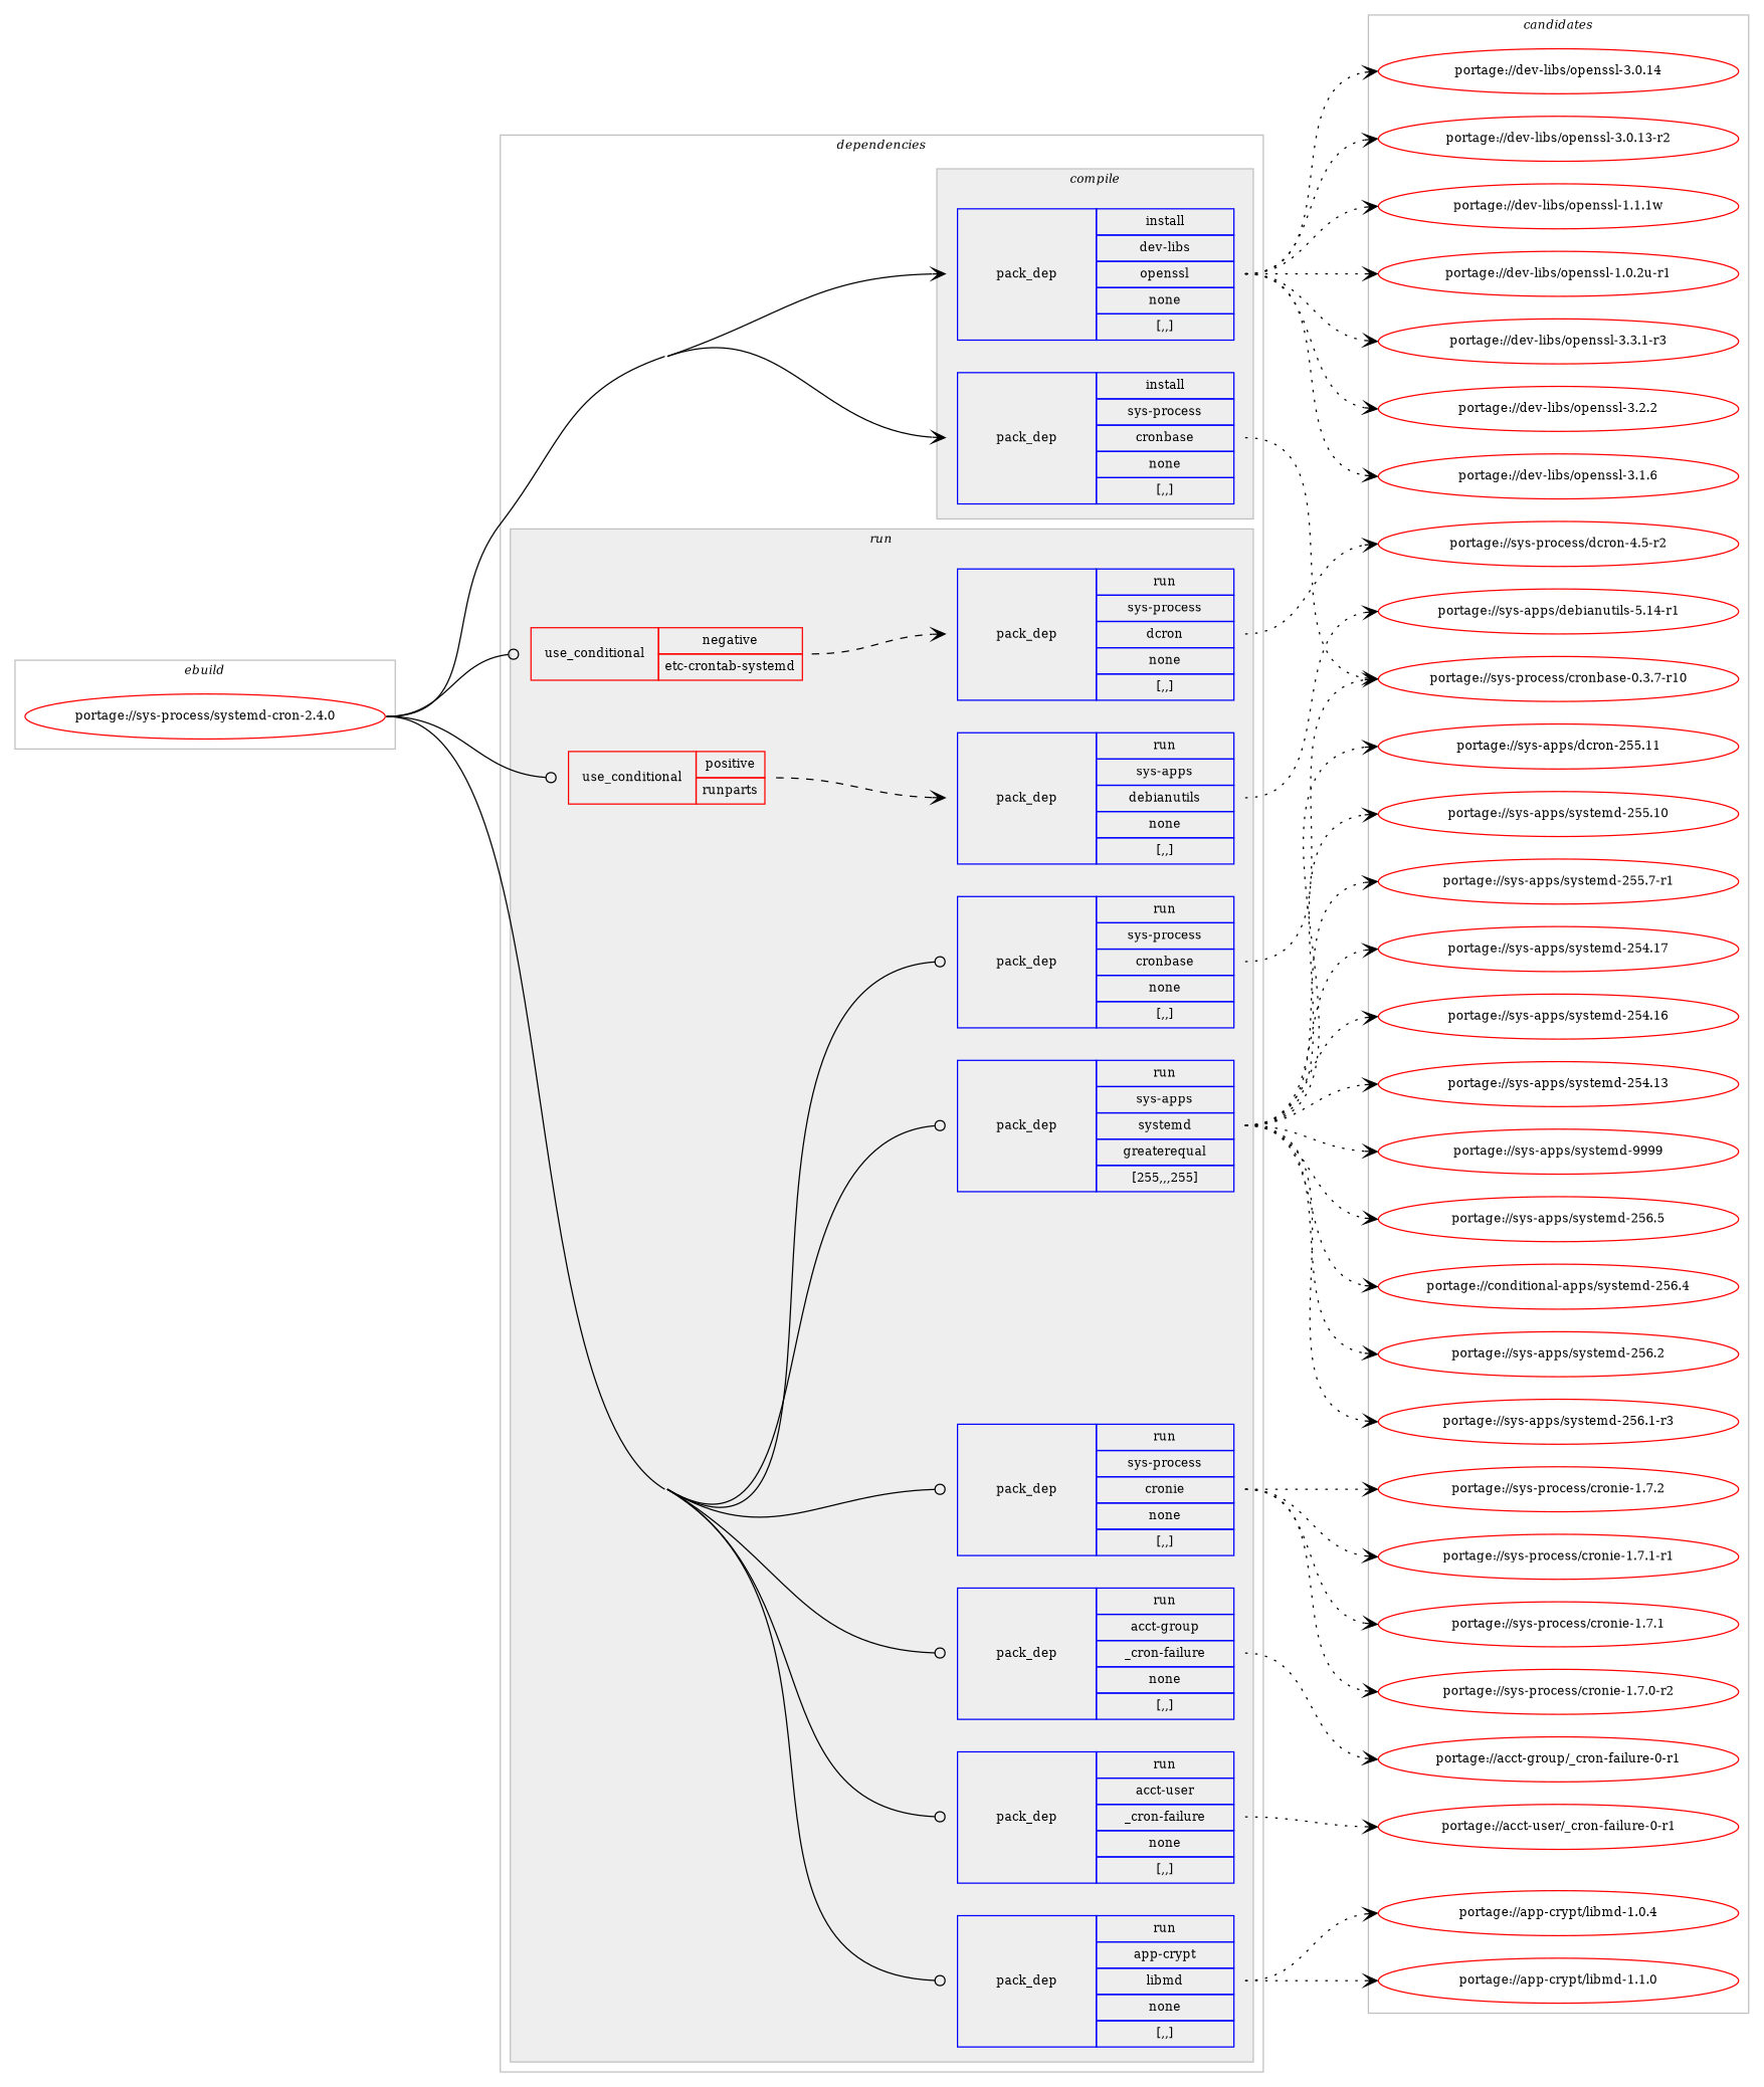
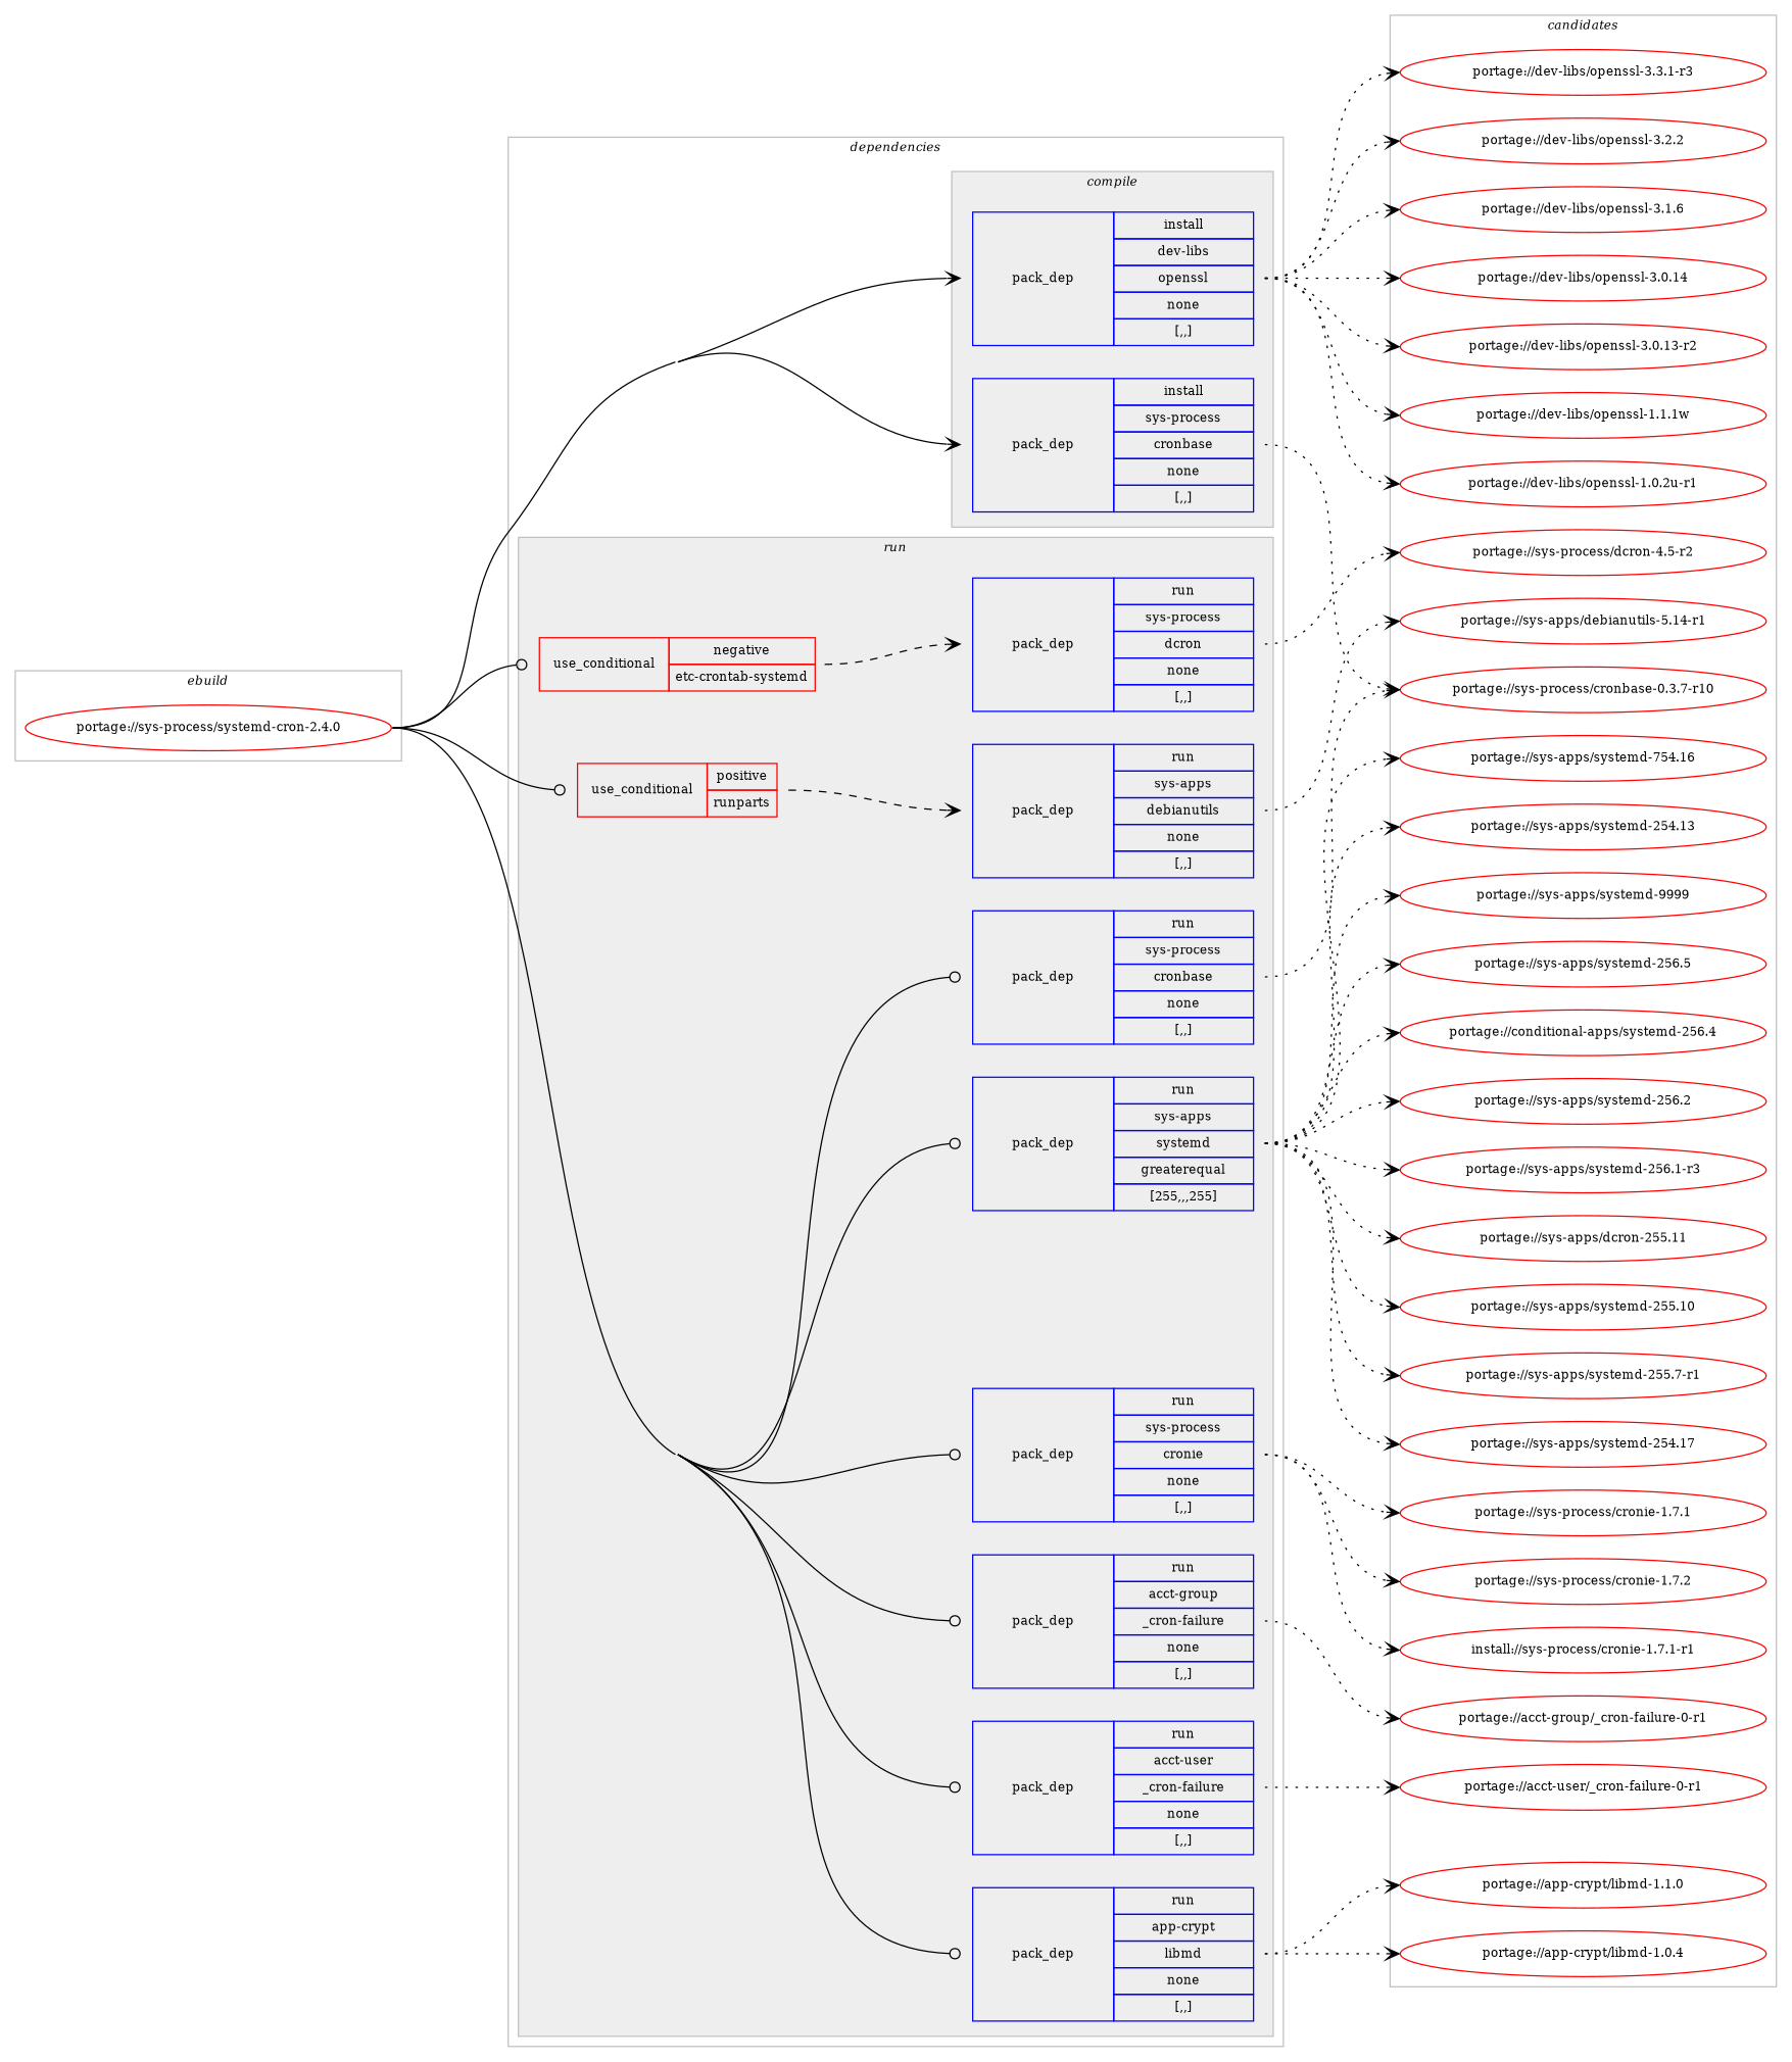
  digraph {
    compound=true
    concentrate=true
    fontname="DejaVu Serif"
    fontsize=10
    newrank=true
    rankdir=LR
    ranksep=1.5
    node [color=red fontname="DejaVu Serif" fontsize=10]
    edge [arrowhead=vee fontname="DejaVu Serif" headport=w style=dotted tailport=e weight=100]
    n1 [label="portage://sys-process/systemd-cron-2.4.0" width=4]
    n2 [color=blue label=<<TABLE BORDER="0" CELLBORDER="1" CELLSPACING="0" CELLPADDING="4" WIDTH="220"><TR><TD ROWSPAN="6" CELLPADDING="30">pack_dep</TD></TR><TR><TD WIDTH="110">install</TD></TR><TR><TD>dev-libs</TD></TR><TR><TD>openssl</TD></TR><TR><TD>none</TD></TR><TR><TD>[,,]</TD></TR></TABLE>> shape=none]
    n3 [color=blue label=<<TABLE BORDER="0" CELLBORDER="1" CELLSPACING="0" CELLPADDING="4" WIDTH="220"><TR><TD ROWSPAN="6" CELLPADDING="30">pack_dep</TD></TR><TR><TD WIDTH="110">install</TD></TR><TR><TD>sys-process</TD></TR><TR><TD>cronbase</TD></TR><TR><TD>none</TD></TR><TR><TD>[,,]</TD></TR></TABLE>> shape=none]
    n4 [color=blue label=<<TABLE BORDER="0" CELLBORDER="1" CELLSPACING="0" CELLPADDING="4" WIDTH="220"><TR><TD ROWSPAN="6" CELLPADDING="30">pack_dep</TD></TR><TR><TD WIDTH="110">run</TD></TR><TR><TD>sys-process</TD></TR><TR><TD>dcron</TD></TR><TR><TD>none</TD></TR><TR><TD>[,,]</TD></TR></TABLE>> shape=none]
    n5 [label=<<TABLE BORDER="0" CELLBORDER="1" CELLSPACING="0" CELLPADDING="4"><TR><TD ROWSPAN="3" CELLPADDING="10">use_conditional</TD></TR><TR><TD>negative</TD></TR><TR><TD>etc-crontab-systemd</TD></TR></TABLE>> shape=none]
    n6 [color=blue label=<<TABLE BORDER="0" CELLBORDER="1" CELLSPACING="0" CELLPADDING="4" WIDTH="220"><TR><TD ROWSPAN="6" CELLPADDING="30">pack_dep</TD></TR><TR><TD WIDTH="110">run</TD></TR><TR><TD>sys-apps</TD></TR><TR><TD>debianutils</TD></TR><TR><TD>none</TD></TR><TR><TD>[,,]</TD></TR></TABLE>> shape=none]
    n7 [label=<<TABLE BORDER="0" CELLBORDER="1" CELLSPACING="0" CELLPADDING="4"><TR><TD ROWSPAN="3" CELLPADDING="10">use_conditional</TD></TR><TR><TD>positive</TD></TR><TR><TD>runparts</TD></TR></TABLE>> shape=none]
    n8 [color=blue label=<<TABLE BORDER="0" CELLBORDER="1" CELLSPACING="0" CELLPADDING="4" WIDTH="220"><TR><TD ROWSPAN="6" CELLPADDING="30">pack_dep</TD></TR><TR><TD WIDTH="110">run</TD></TR><TR><TD>acct-group</TD></TR><TR><TD>_cron-failure</TD></TR><TR><TD>none</TD></TR><TR><TD>[,,]</TD></TR></TABLE>> shape=none]
    n9 [color=blue label=<<TABLE BORDER="0" CELLBORDER="1" CELLSPACING="0" CELLPADDING="4" WIDTH="220"><TR><TD ROWSPAN="6" CELLPADDING="30">pack_dep</TD></TR><TR><TD WIDTH="110">run</TD></TR><TR><TD>acct-user</TD></TR><TR><TD>_cron-failure</TD></TR><TR><TD>none</TD></TR><TR><TD>[,,]</TD></TR></TABLE>> shape=none]
    n10 [color=blue label=<<TABLE BORDER="0" CELLBORDER="1" CELLSPACING="0" CELLPADDING="4" WIDTH="220"><TR><TD ROWSPAN="6" CELLPADDING="30">pack_dep</TD></TR><TR><TD WIDTH="110">run</TD></TR><TR><TD>app-crypt</TD></TR><TR><TD>libmd</TD></TR><TR><TD>none</TD></TR><TR><TD>[,,]</TD></TR></TABLE>> shape=none]
    n11 [color=blue label=<<TABLE BORDER="0" CELLBORDER="1" CELLSPACING="0" CELLPADDING="4" WIDTH="220"><TR><TD ROWSPAN="6" CELLPADDING="30">pack_dep</TD></TR><TR><TD WIDTH="110">run</TD></TR><TR><TD>sys-apps</TD></TR><TR><TD>systemd</TD></TR><TR><TD>greaterequal</TD></TR><TR><TD>[255,,,255]</TD></TR></TABLE>> shape=none]
    n12 [color=blue label=<<TABLE BORDER="0" CELLBORDER="1" CELLSPACING="0" CELLPADDING="4" WIDTH="220"><TR><TD ROWSPAN="6" CELLPADDING="30">pack_dep</TD></TR><TR><TD WIDTH="110">run</TD></TR><TR><TD>sys-process</TD></TR><TR><TD>cronbase</TD></TR><TR><TD>none</TD></TR><TR><TD>[,,]</TD></TR></TABLE>> shape=none]
    n13 [color=blue label=<<TABLE BORDER="0" CELLBORDER="1" CELLSPACING="0" CELLPADDING="4" WIDTH="220"><TR><TD ROWSPAN="6" CELLPADDING="30">pack_dep</TD></TR><TR><TD WIDTH="110">run</TD></TR><TR><TD>sys-process</TD></TR><TR><TD>cronie</TD></TR><TR><TD>none</TD></TR><TR><TD>[,,]</TD></TR></TABLE>> shape=none]
    n14 [label="portage://dev-libs/openssl-3.3.1-r3" width=4]
    n15 [label="portage://dev-libs/openssl-3.2.2" width=4]
    n16 [label="portage://dev-libs/openssl-3.1.6" width=4]
    n17 [label="portage://dev-libs/openssl-3.0.14" width=4]
    n18 [label="portage://dev-libs/openssl-3.0.13-r2" width=4]
    n19 [label="portage://dev-libs/openssl-1.1.1w" width=4]
    n20 [label="portage://dev-libs/openssl-1.0.2u-r1" width=4]
    n21 [label="portage://sys-process/cronbase-0.3.7-r10" width=4]
    n22 [label="portage://sys-process/dcron-4.5-r2" width=4]
    n23 [label="portage://sys-apps/debianutils-5.14-r1" width=4]
    n24 [label="portage://acct-group/_cron-failure-0-r1" width=4]
    n25 [label="portage://acct-user/_cron-failure-0-r1" width=4]
    n26 [label="portage://app-crypt/libmd-1.1.0" width=4]
    n27 [label="portage://app-crypt/libmd-1.0.4" width=4]
    n28 [label="portage://sys-apps/systemd-9999" width=4]
    n29 [label="portage://sys-apps/systemd-256.5" width=4]
    n30 [label="portage://conditional-apps/systemd-256.4" width=4]
    n31 [label="portage://sys-apps/systemd-256.2" width=4]
    n32 [label="portage://sys-apps/systemd-256.1-r3" width=4]
    n33 [label="portage://sys-apps/dcron-255.11" width=4]
    n34 [label="portage://sys-apps/systemd-255.10" width=4]
    n35 [label="portage://sys-apps/systemd-255.7-r1" width=4]
    n36 [label="portage://sys-apps/systemd-254.17" width=4]
-   n37 [label="portage://sys-apps/systemd-254.16" width=4]
+   n37 [label="portage://sys-apps/systemd-754.16" width=4]
    n38 [label="portage://sys-apps/systemd-254.13" width=4]
    n39 [label="portage://sys-process/cronie-1.7.2" width=4]
-   n40 [label="portage://sys-process/cronie-1.7.1-r1" width=4]
+   n40 [label="install://sys-process/cronie-1.7.1-r1" width=4]
    n41 [label="portage://sys-process/cronie-1.7.1" width=4]
-   n42 [label="portage://sys-process/cronie-1.7.0-r2" width=4]
    subgraph cluster_1 {
      color=gray
      label=<<i>ebuild</i>>
      n1
    }
    subgraph cluster_2 {
      color=gray
      label=<<i>dependencies</i>>
      subgraph cluster_3 {
        color=gray
        fillcolor="#eeeeee"
        label=<<i>compile</i>>
        style=filled
        subgraph sub_4 {
          color=gray
          fillcolor="#eeeeee"
          label=<<i>compile</i>>
          style=filled
          n2
        }
        subgraph sub_5 {
          color=gray
          fillcolor="#eeeeee"
          label=<<i>compile</i>>
          style=filled
          n3
        }
      }
      subgraph cluster_6 {
        color=gray
        fillcolor="#eeeeee"
        label=<<i>compile and run</i>>
        style=filled
      }
      subgraph cluster_7 {
        color=gray
        fillcolor="#eeeeee"
        label=<<i>run</i>>
        style=filled
        subgraph sub_8 {
          color=gray
          fillcolor="#eeeeee"
          label=<<i>run</i>>
          style=filled
          n5
          subgraph sub_9 {
            color=gray
            fillcolor="#eeeeee"
            label=<<i>run</i>>
            style=filled
            n4
          }
        }
        subgraph sub_10 {
          color=gray
          fillcolor="#eeeeee"
          label=<<i>run</i>>
          style=filled
          n7
          subgraph sub_11 {
            color=gray
            fillcolor="#eeeeee"
            label=<<i>run</i>>
            style=filled
            n6
          }
        }
        subgraph sub_12 {
          color=gray
          fillcolor="#eeeeee"
          label=<<i>run</i>>
          style=filled
          n8
        }
        subgraph sub_13 {
          color=gray
          fillcolor="#eeeeee"
          label=<<i>run</i>>
          style=filled
          n9
        }
        subgraph sub_14 {
          color=gray
          fillcolor="#eeeeee"
          label=<<i>run</i>>
          style=filled
          n10
        }
        subgraph sub_15 {
          color=gray
          fillcolor="#eeeeee"
          label=<<i>run</i>>
          style=filled
          n11
        }
        subgraph sub_16 {
          color=gray
          fillcolor="#eeeeee"
          label=<<i>run</i>>
          style=filled
          n12
        }
        subgraph sub_17 {
          color=gray
          fillcolor="#eeeeee"
          label=<<i>run</i>>
          style=filled
          n13
        }
      }
    }
    subgraph cluster_18 {
      color=gray
      label=<<i>candidates</i>>
      rank=same
      subgraph sub_19 {
        color=black
        label=<<i>candidates</i>>
        nodesep=1
        rank=same
        n14
        n15
        n16
        n17
        n18
        n19
        n20
      }
      subgraph sub_20 {
        color=black
        label=<<i>candidates</i>>
        nodesep=1
        rank=same
        n21
      }
      subgraph sub_21 {
        color=black
        label=<<i>candidates</i>>
        nodesep=1
        rank=same
        n22
      }
      subgraph sub_22 {
        color=black
        label=<<i>candidates</i>>
        nodesep=1
        rank=same
        n23
      }
      subgraph sub_23 {
        color=black
        label=<<i>candidates</i>>
        nodesep=1
        rank=same
        n24
      }
      subgraph sub_24 {
        color=black
        label=<<i>candidates</i>>
        nodesep=1
        rank=same
        n25
      }
      subgraph sub_25 {
        color=black
        label=<<i>candidates</i>>
        nodesep=1
        rank=same
        n26
        n27
      }
      subgraph sub_26 {
        color=black
        label=<<i>candidates</i>>
        nodesep=1
        rank=same
        n28
        n29
        n30
        n31
        n32
        n33
        n34
        n35
        n36
        n37
        n38
      }
      subgraph sub_27 {
        color=black
        label=<<i>candidates</i>>
        nodesep=1
        rank=same
        n21
      }
      subgraph sub_28 {
        color=black
        label=<<i>candidates</i>>
        nodesep=1
        rank=same
        n39
        n40
        n41
-       n42
      }
    }
    n1 -> n2 [style=solid weight=20]
    n1 -> n3 [style=solid weight=20]
    n1 -> n5 [arrowhead=odot style=solid weight=20]
    n1 -> n7 [arrowhead=odot style=solid weight=20]
    n1 -> n8 [arrowhead=odot style=solid weight=20]
    n1 -> n9 [arrowhead=odot style=solid weight=20]
    n1 -> n10 [arrowhead=odot style=solid weight=20]
    n1 -> n11 [arrowhead=odot style=solid weight=20]
    n1 -> n12 [arrowhead=odot style=solid weight=20]
    n1 -> n13 [arrowhead=odot style=solid weight=20]
    n2 -> n14
    n2 -> n15
    n2 -> n16
    n2 -> n17
    n2 -> n18
    n2 -> n19
    n2 -> n20
    n3 -> n21
    n4 -> n22
    n5 -> n4 [style=dashed weight=20]
    n6 -> n23
    n7 -> n6 [style=dashed weight=20]
    n8 -> n24
    n9 -> n25
    n10 -> n26
    n10 -> n27
    n11 -> n28
    n11 -> n29
    n11 -> n30
    n11 -> n31
    n11 -> n32
    n11 -> n33
    n11 -> n34
    n11 -> n35
    n11 -> n36
    n11 -> n37
    n11 -> n38
    n12 -> n21
    n13 -> n39
    n13 -> n40
    n13 -> n41
-   n13 -> n42
  }
